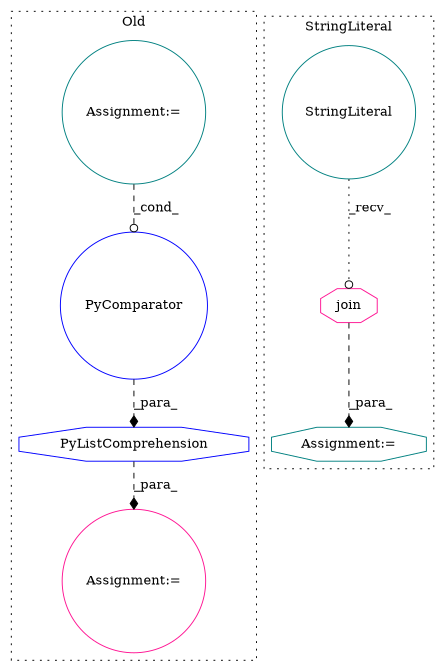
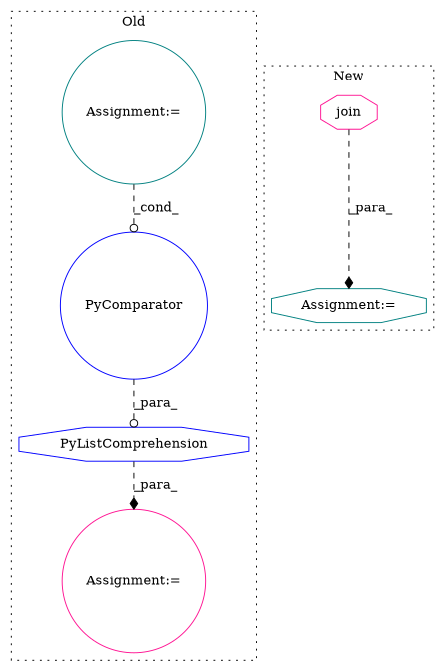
  digraph {
    node [a=7 color=teal l=24 s=12764 shape=circle]
    edge [arrowhead=odot style=dashed]
    n1 [a=109 color=blue l=110 label=PyListComprehension s=12686 shape=octagon]
    n2 [a=113 color=blue label=PyComparator]
    n3 [color=deeppink l=1 label="Assignment:=" s=12664]
    n4 [label="Assignment:="]
    n5 [a=32 color=deeppink l="5,1" label=join s="12923,12955" shape=octagon]
-   n6 [a=45 l=4 label=StringLiteral s=12918]
    n7 [l=1 label="Assignment:=" s=12917 shape=octagon]
    subgraph cluster_1 {
      label=Old
      style=dotted
      n1
      n2
      n3
      n4
    }
    subgraph cluster_2 {
-     label=StringLiteral
+     label=New
      style=dotted
      n5
-     n6
      n7
    }
    n1 -> n3 [arrowhead=diamond label=_para_]
-   n2 -> n1 [arrowhead=diamond label=_para_]
+   n2 -> n1 [label=_para_]
    n4 -> n2 [label=_cond_]
    n5 -> n7 [arrowhead=diamond label=_para_]
-   n6 -> n5 [label=_recv_ style=dotted]
  }
